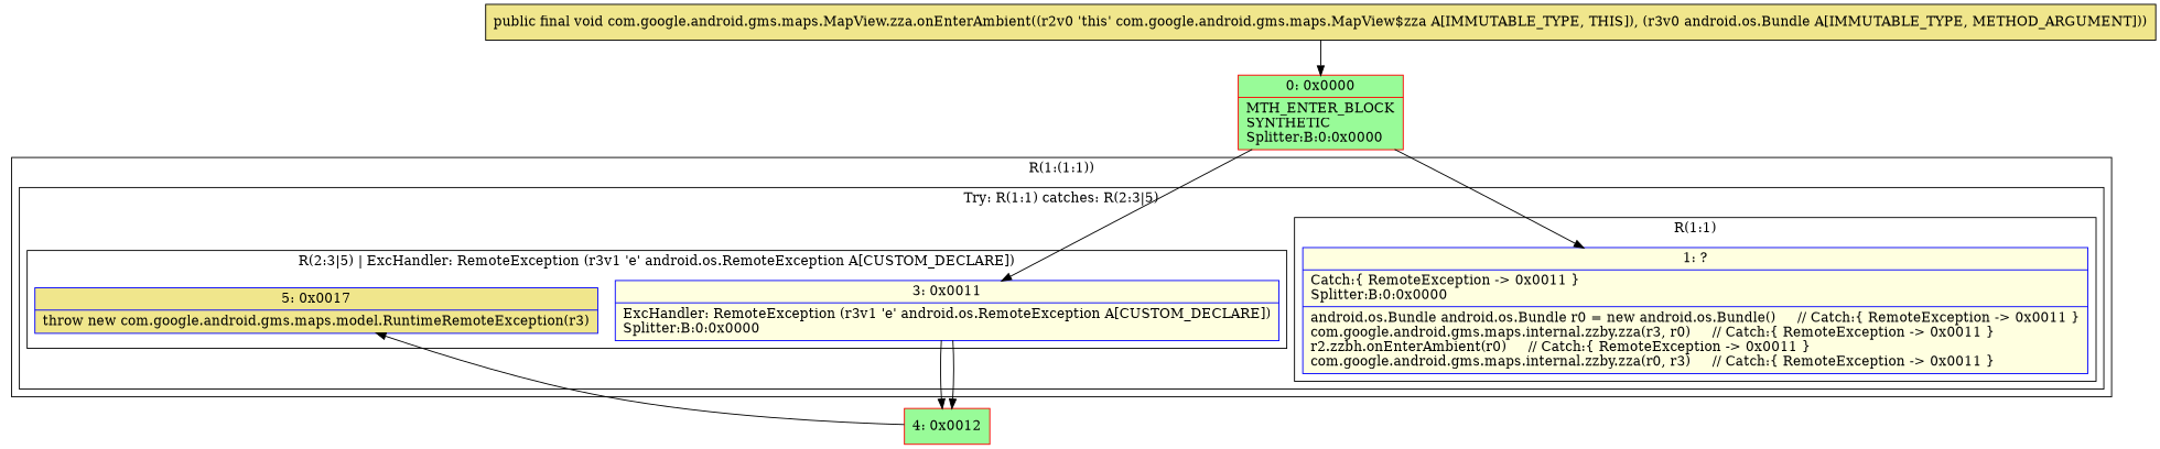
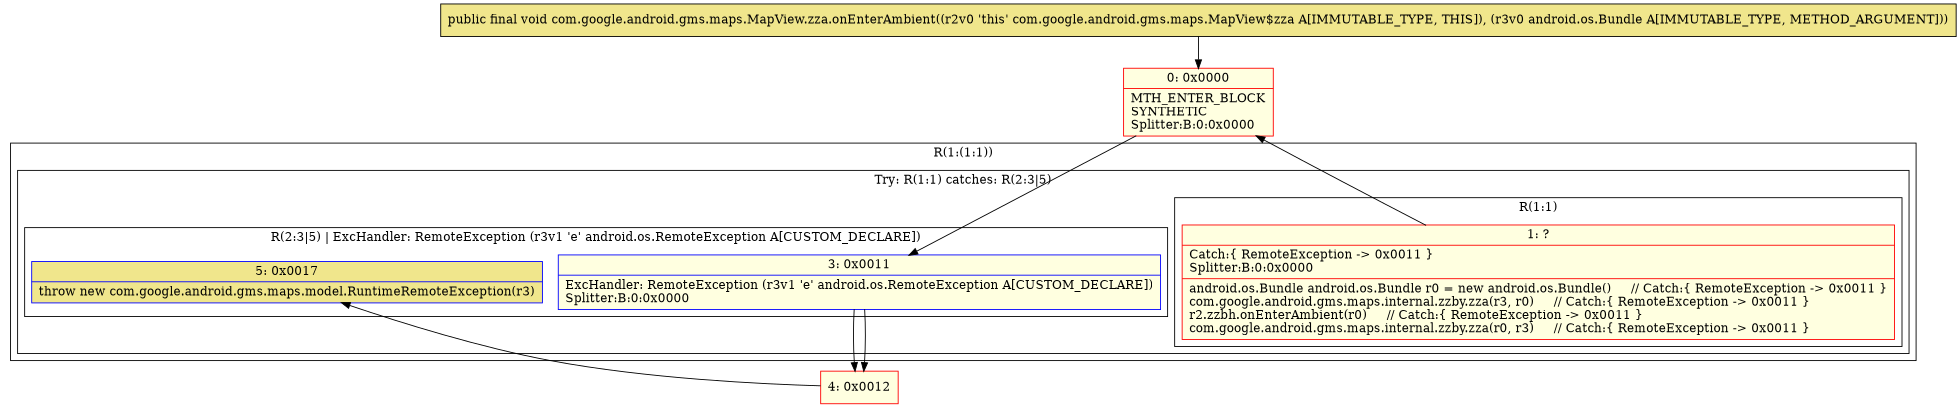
  digraph {
    node [color=blue fillcolor=lightyellow shape=record style=filled]
-   n1 [label="{1\:\ ?|Catch:\{ RemoteException \-\> 0x0011 \}\lSplitter:B:0:0x0000\l|android.os.Bundle android.os.Bundle r0 = new android.os.Bundle()     \/\/ Catch:\{ RemoteException \-\> 0x0011 \}\lcom.google.android.gms.maps.internal.zzby.zza(r3, r0)     \/\/ Catch:\{ RemoteException \-\> 0x0011 \}\lr2.zzbh.onEnterAmbient(r0)     \/\/ Catch:\{ RemoteException \-\> 0x0011 \}\lcom.google.android.gms.maps.internal.zzby.zza(r0, r3)     \/\/ Catch:\{ RemoteException \-\> 0x0011 \}\l}"]
+   n1 [color=red label="{1\:\ ?|Catch:\{ RemoteException \-\> 0x0011 \}\lSplitter:B:0:0x0000\l|android.os.Bundle android.os.Bundle r0 = new android.os.Bundle()     \/\/ Catch:\{ RemoteException \-\> 0x0011 \}\lcom.google.android.gms.maps.internal.zzby.zza(r3, r0)     \/\/ Catch:\{ RemoteException \-\> 0x0011 \}\lr2.zzbh.onEnterAmbient(r0)     \/\/ Catch:\{ RemoteException \-\> 0x0011 \}\lcom.google.android.gms.maps.internal.zzby.zza(r0, r3)     \/\/ Catch:\{ RemoteException \-\> 0x0011 \}\l}"]
    n2 [label="{3\:\ 0x0011|ExcHandler: RemoteException (r3v1 'e' android.os.RemoteException A[CUSTOM_DECLARE])\lSplitter:B:0:0x0000\l}"]
    n3 [fillcolor=khaki label="{5\:\ 0x0017|throw new com.google.android.gms.maps.model.RuntimeRemoteException(r3)\l}"]
-   n4 [color=red fillcolor=palegreen label="{4\:\ 0x0012}"]
-   n5 [color=red fillcolor=palegreen label="{0\:\ 0x0000|MTH_ENTER_BLOCK\lSYNTHETIC\lSplitter:B:0:0x0000\l}"]
+   n4 [color=red label="{4\:\ 0x0012}"]
+   n5 [color=red label="{0\:\ 0x0000|MTH_ENTER_BLOCK\lSYNTHETIC\lSplitter:B:0:0x0000\l}"]
    n6 [fillcolor=khaki label="{public final void com.google.android.gms.maps.MapView.zza.onEnterAmbient((r2v0 'this' com.google.android.gms.maps.MapView$zza A[IMMUTABLE_TYPE, THIS]), (r3v0 android.os.Bundle A[IMMUTABLE_TYPE, METHOD_ARGUMENT])) }" color=""]
    subgraph cluster_1 {
      label="R(1:(1:1))"
      subgraph cluster_2 {
        label="Try: R(1:1) catches: R(2:3|5)"
        subgraph cluster_3 {
          label="R(1:1)"
          n1
        }
        subgraph cluster_4 {
          label="R(2:3|5) | ExcHandler: RemoteException (r3v1 'e' android.os.RemoteException A[CUSTOM_DECLARE])\l"
          n2
          n3
        }
      }
    }
    subgraph cluster_5 {
      label="R(2:3|5) | ExcHandler: RemoteException (r3v1 'e' android.os.RemoteException A[CUSTOM_DECLARE])\l"
    }
    n2 -> n4
    n2 -> n4
    n4 -> n3
-   n5 -> n1
+   n1 -> n5
    n5 -> n2
    n6 -> n5
  }
